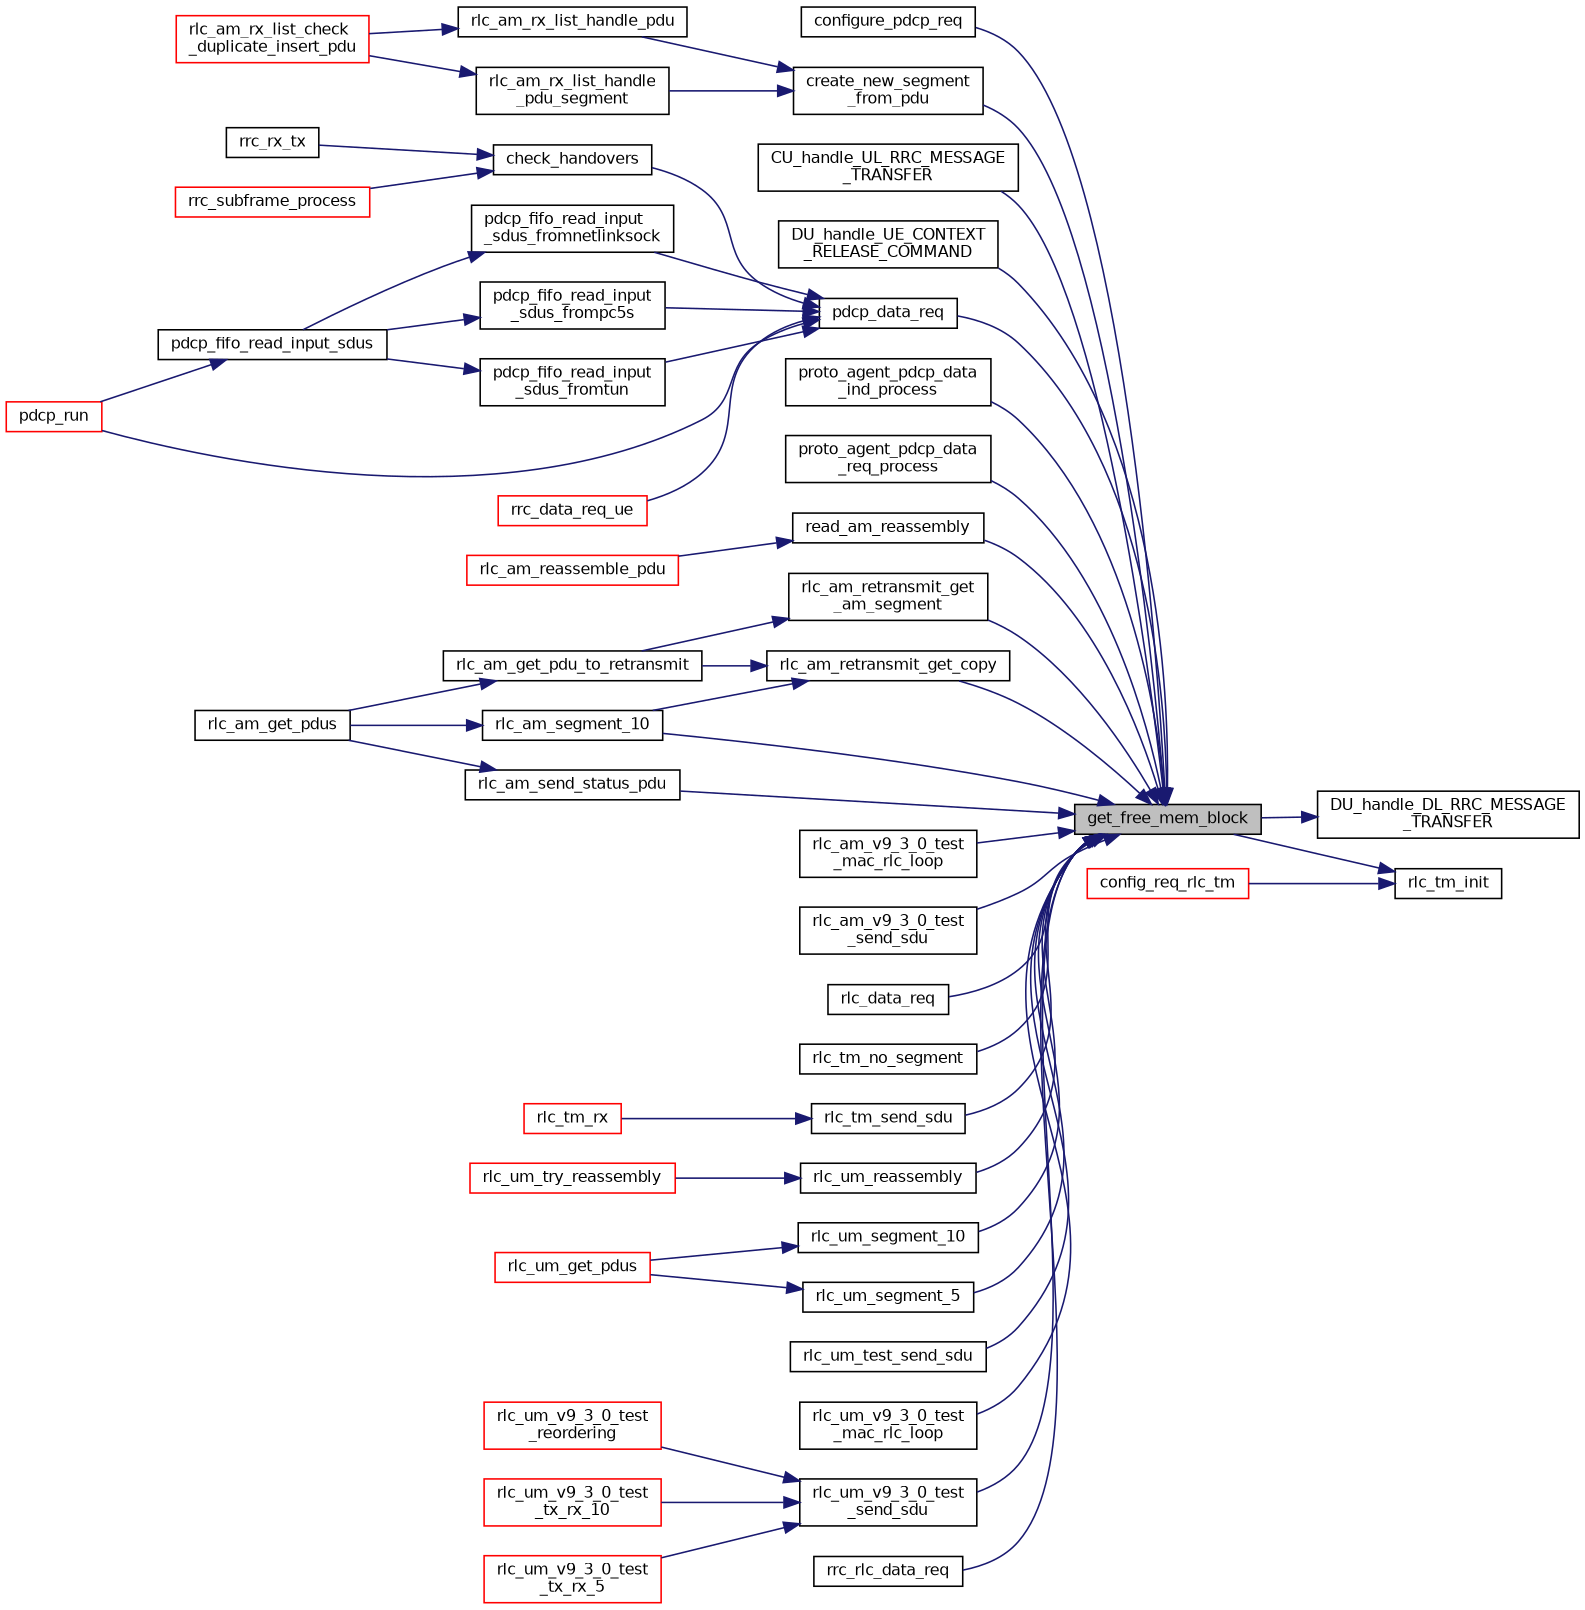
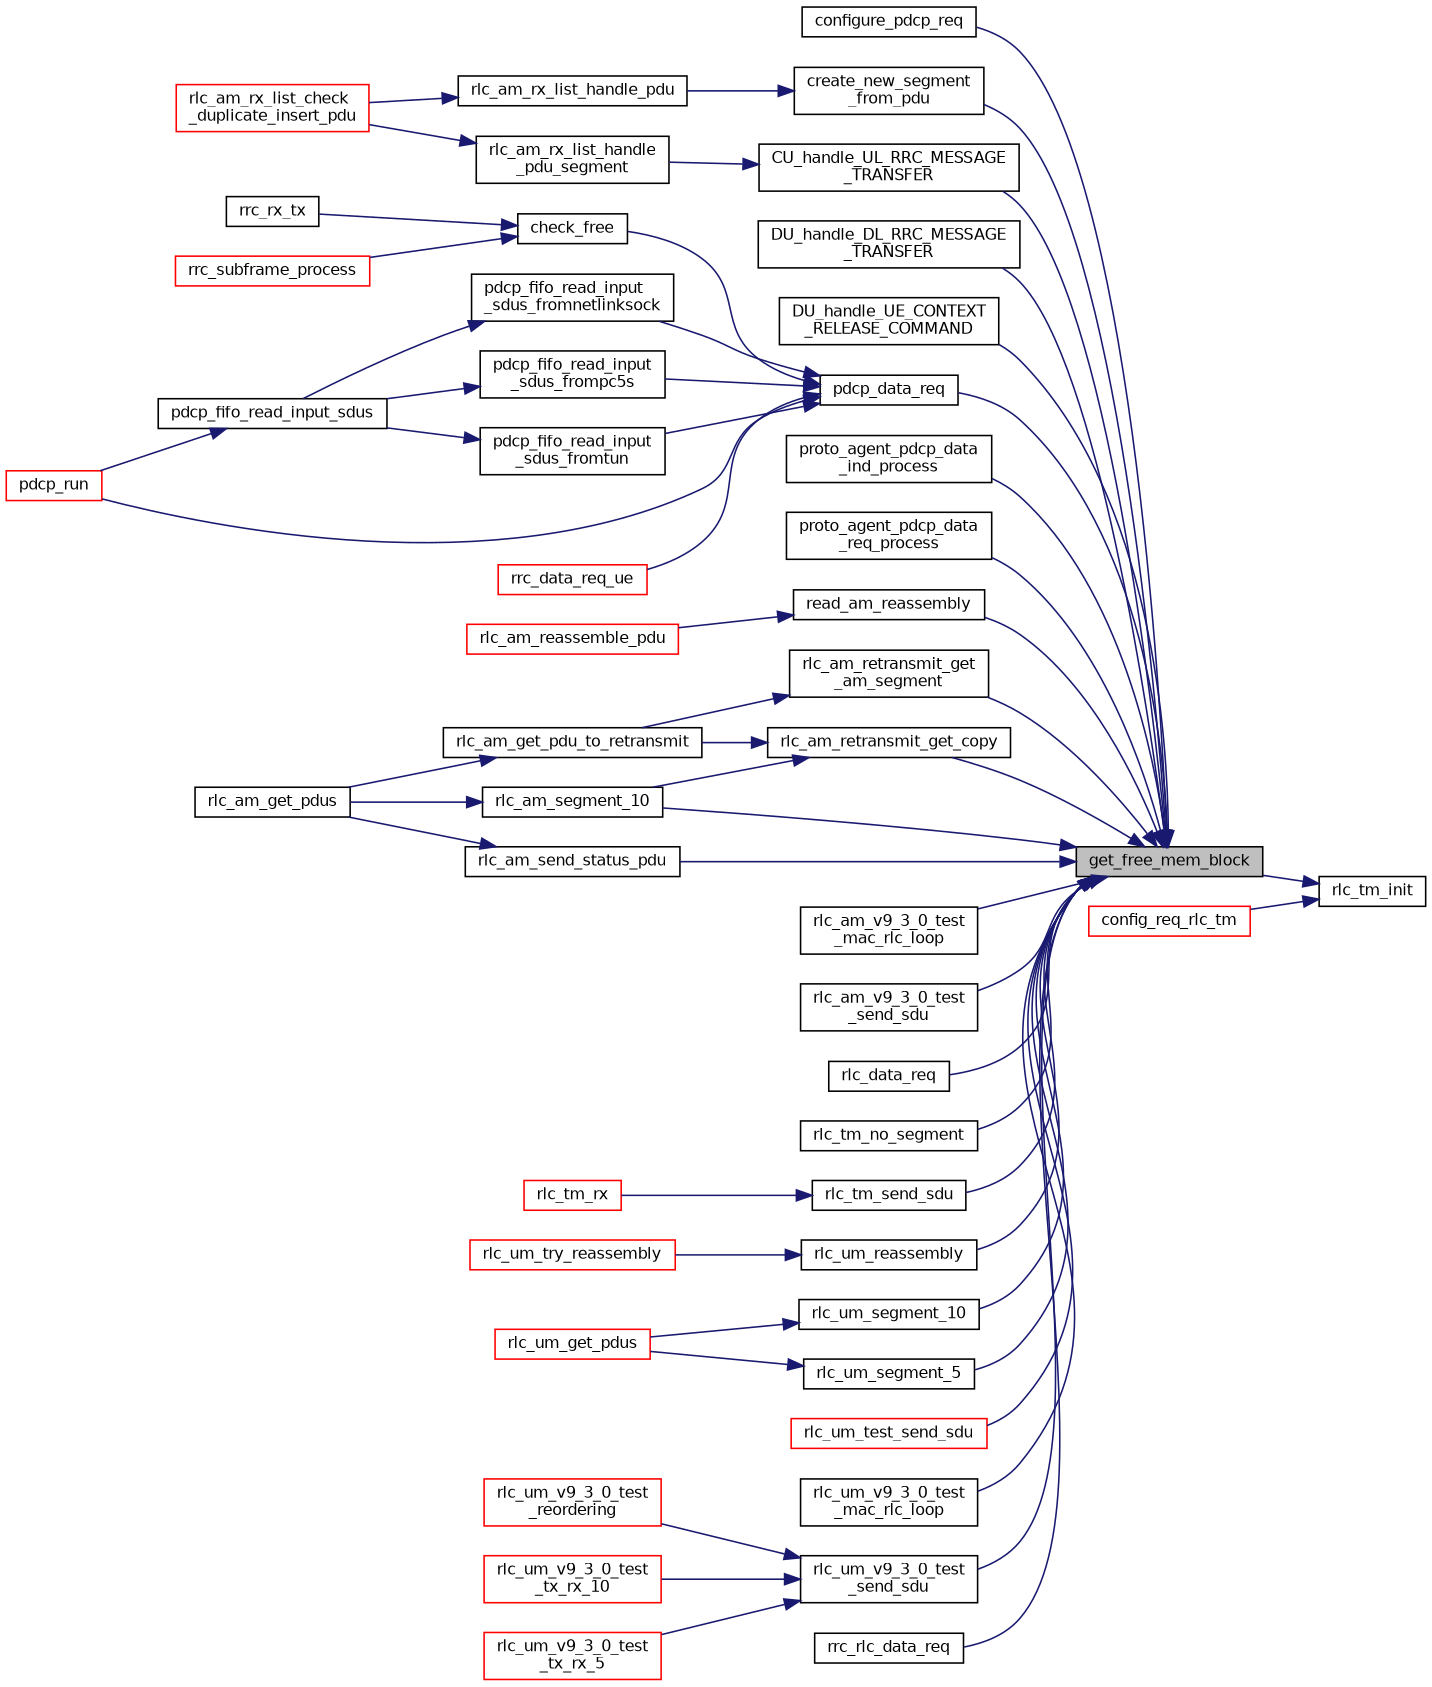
  digraph {
    rankdir=RL
    node [color=black fillcolor=white fontname=Helvetica fontsize=10 shape=record style=filled]
    edge [color=midnightblue dir=back fontname=Helvetica fontsize=10 labelfontname=Helvetica labelfontsize=10 style=solid]
    n1 [fillcolor=grey75 fontcolor=black height=0.2 label=get_free_mem_block width=0.4]
    n2 [height=0.2 label=configure_pdcp_req width=0.4]
    n3 [height=0.2 label="create_new_segment\l_from_pdu" width=0.4]
    n4 [height=0.2 label="CU_handle_UL_RRC_MESSAGE\l_TRANSFER" width=0.4]
    n5 [height=0.2 label="DU_handle_DL_RRC_MESSAGE\l_TRANSFER" width=0.4]
    n6 [height=0.2 label="DU_handle_UE_CONTEXT\l_RELEASE_COMMAND" width=0.4]
    n7 [height=0.2 label=pdcp_data_req width=0.4]
    n8 [height=0.2 label="proto_agent_pdcp_data\l_ind_process" width=0.4]
    n9 [height=0.2 label="proto_agent_pdcp_data\l_req_process" width=0.4]
    n10 [height=0.2 label=read_am_reassembly width=0.4]
    n11 [height=0.2 label="rlc_am_retransmit_get\l_am_segment" width=0.4]
    n12 [height=0.2 label=rlc_am_retransmit_get_copy width=0.4]
    n13 [height=0.2 label=rlc_am_segment_10 width=0.4]
    n14 [height=0.2 label=rlc_am_send_status_pdu width=0.4]
    n15 [height=0.2 label="rlc_am_v9_3_0_test\l_mac_rlc_loop" width=0.4]
    n16 [height=0.2 label="rlc_am_v9_3_0_test\l_send_sdu" width=0.4]
    n17 [height=0.2 label=rlc_data_req width=0.4]
    n18 [height=0.2 label=rlc_tm_no_segment width=0.4]
    n19 [height=0.2 label=rlc_tm_send_sdu width=0.4]
    n20 [height=0.2 label=rlc_um_reassembly width=0.4]
    n21 [height=0.2 label=rlc_um_segment_10 width=0.4]
    n22 [height=0.2 label=rlc_um_segment_5 width=0.4]
-   n23 [height=0.2 label=rlc_um_test_send_sdu width=0.4]
+   n23 [color=red height=0.2 label=rlc_um_test_send_sdu width=0.4]
    n24 [height=0.2 label="rlc_um_v9_3_0_test\l_mac_rlc_loop" width=0.4]
    n25 [height=0.2 label="rlc_um_v9_3_0_test\l_send_sdu" width=0.4]
    n26 [height=0.2 label=rrc_rlc_data_req width=0.4]
    n27 [height=0.2 label=rlc_am_rx_list_handle_pdu width=0.4]
    n28 [height=0.2 label="rlc_am_rx_list_handle\l_pdu_segment" width=0.4]
-   n29 [height=0.2 label=check_handovers width=0.4]
+   n29 [height=0.2 label=check_free width=0.4]
    n30 [height=0.2 label="pdcp_fifo_read_input\l_sdus_fromnetlinksock" width=0.4]
    n31 [color=red height=0.2 label=pdcp_run width=0.4]
    n32 [height=0.2 label="pdcp_fifo_read_input\l_sdus_frompc5s" width=0.4]
    n33 [height=0.2 label="pdcp_fifo_read_input\l_sdus_fromtun" width=0.4]
    n34 [color=red height=0.2 label=rrc_data_req_ue width=0.4]
    n35 [color=red height=0.2 label=rlc_am_reassemble_pdu width=0.4]
    n36 [height=0.2 label=rlc_am_get_pdu_to_retransmit width=0.4]
    n37 [height=0.2 label=rlc_am_get_pdus width=0.4]
    n38 [height=0.2 label=rlc_tm_init width=0.4]
    n39 [color=red height=0.2 label=config_req_rlc_tm width=0.4]
    n40 [color=red height=0.2 label=rlc_tm_rx width=0.4]
    n41 [color=red height=0.2 label=rlc_um_try_reassembly width=0.4]
    n42 [color=red height=0.2 label=rlc_um_get_pdus width=0.4]
    n43 [color=red height=0.2 label="rlc_um_v9_3_0_test\l_reordering" width=0.4]
    n44 [color=red height=0.2 label="rlc_um_v9_3_0_test\l_tx_rx_10" width=0.4]
    n45 [color=red height=0.2 label="rlc_um_v9_3_0_test\l_tx_rx_5" width=0.4]
    n46 [color=red height=0.2 label="rlc_am_rx_list_check\l_duplicate_insert_pdu" width=0.4]
    n47 [height=0.2 label=rrc_rx_tx width=0.4]
    n48 [color=red height=0.2 label=rrc_subframe_process width=0.4]
    n49 [height=0.2 label=pdcp_fifo_read_input_sdus width=0.4]
    n1 -> n2
    n1 -> n3
    n1 -> n4
-   n5 -> n1
+   n1 -> n5
    n1 -> n6
    n1 -> n7
    n1 -> n8
    n1 -> n9
    n1 -> n10
    n1 -> n11
    n1 -> n12
    n1 -> n13
    n1 -> n14
    n1 -> n15
    n1 -> n16
    n1 -> n17
    n1 -> n18
    n1 -> n19
    n1 -> n20
    n1 -> n21
    n1 -> n22
    n1 -> n23
    n1 -> n24
    n1 -> n25
    n1 -> n26
    n3 -> n27
-   n3 -> n28
+   n4 -> n28
    n7 -> n29
    n7 -> n30
    n7 -> n31
    n7 -> n32
    n7 -> n33
    n7 -> n34
    n10 -> n35
    n11 -> n36
    n12 -> n13
    n12 -> n36
    n13 -> n37
    n14 -> n37
    n19 -> n40
    n20 -> n41
    n21 -> n42
    n22 -> n42
    n25 -> n43
    n25 -> n44
    n25 -> n45
    n27 -> n46
    n28 -> n46
    n29 -> n47
    n29 -> n48
    n30 -> n49
    n32 -> n49
    n33 -> n49
    n36 -> n37
    n38 -> n1
    n38 -> n39
    n49 -> n31
  }
